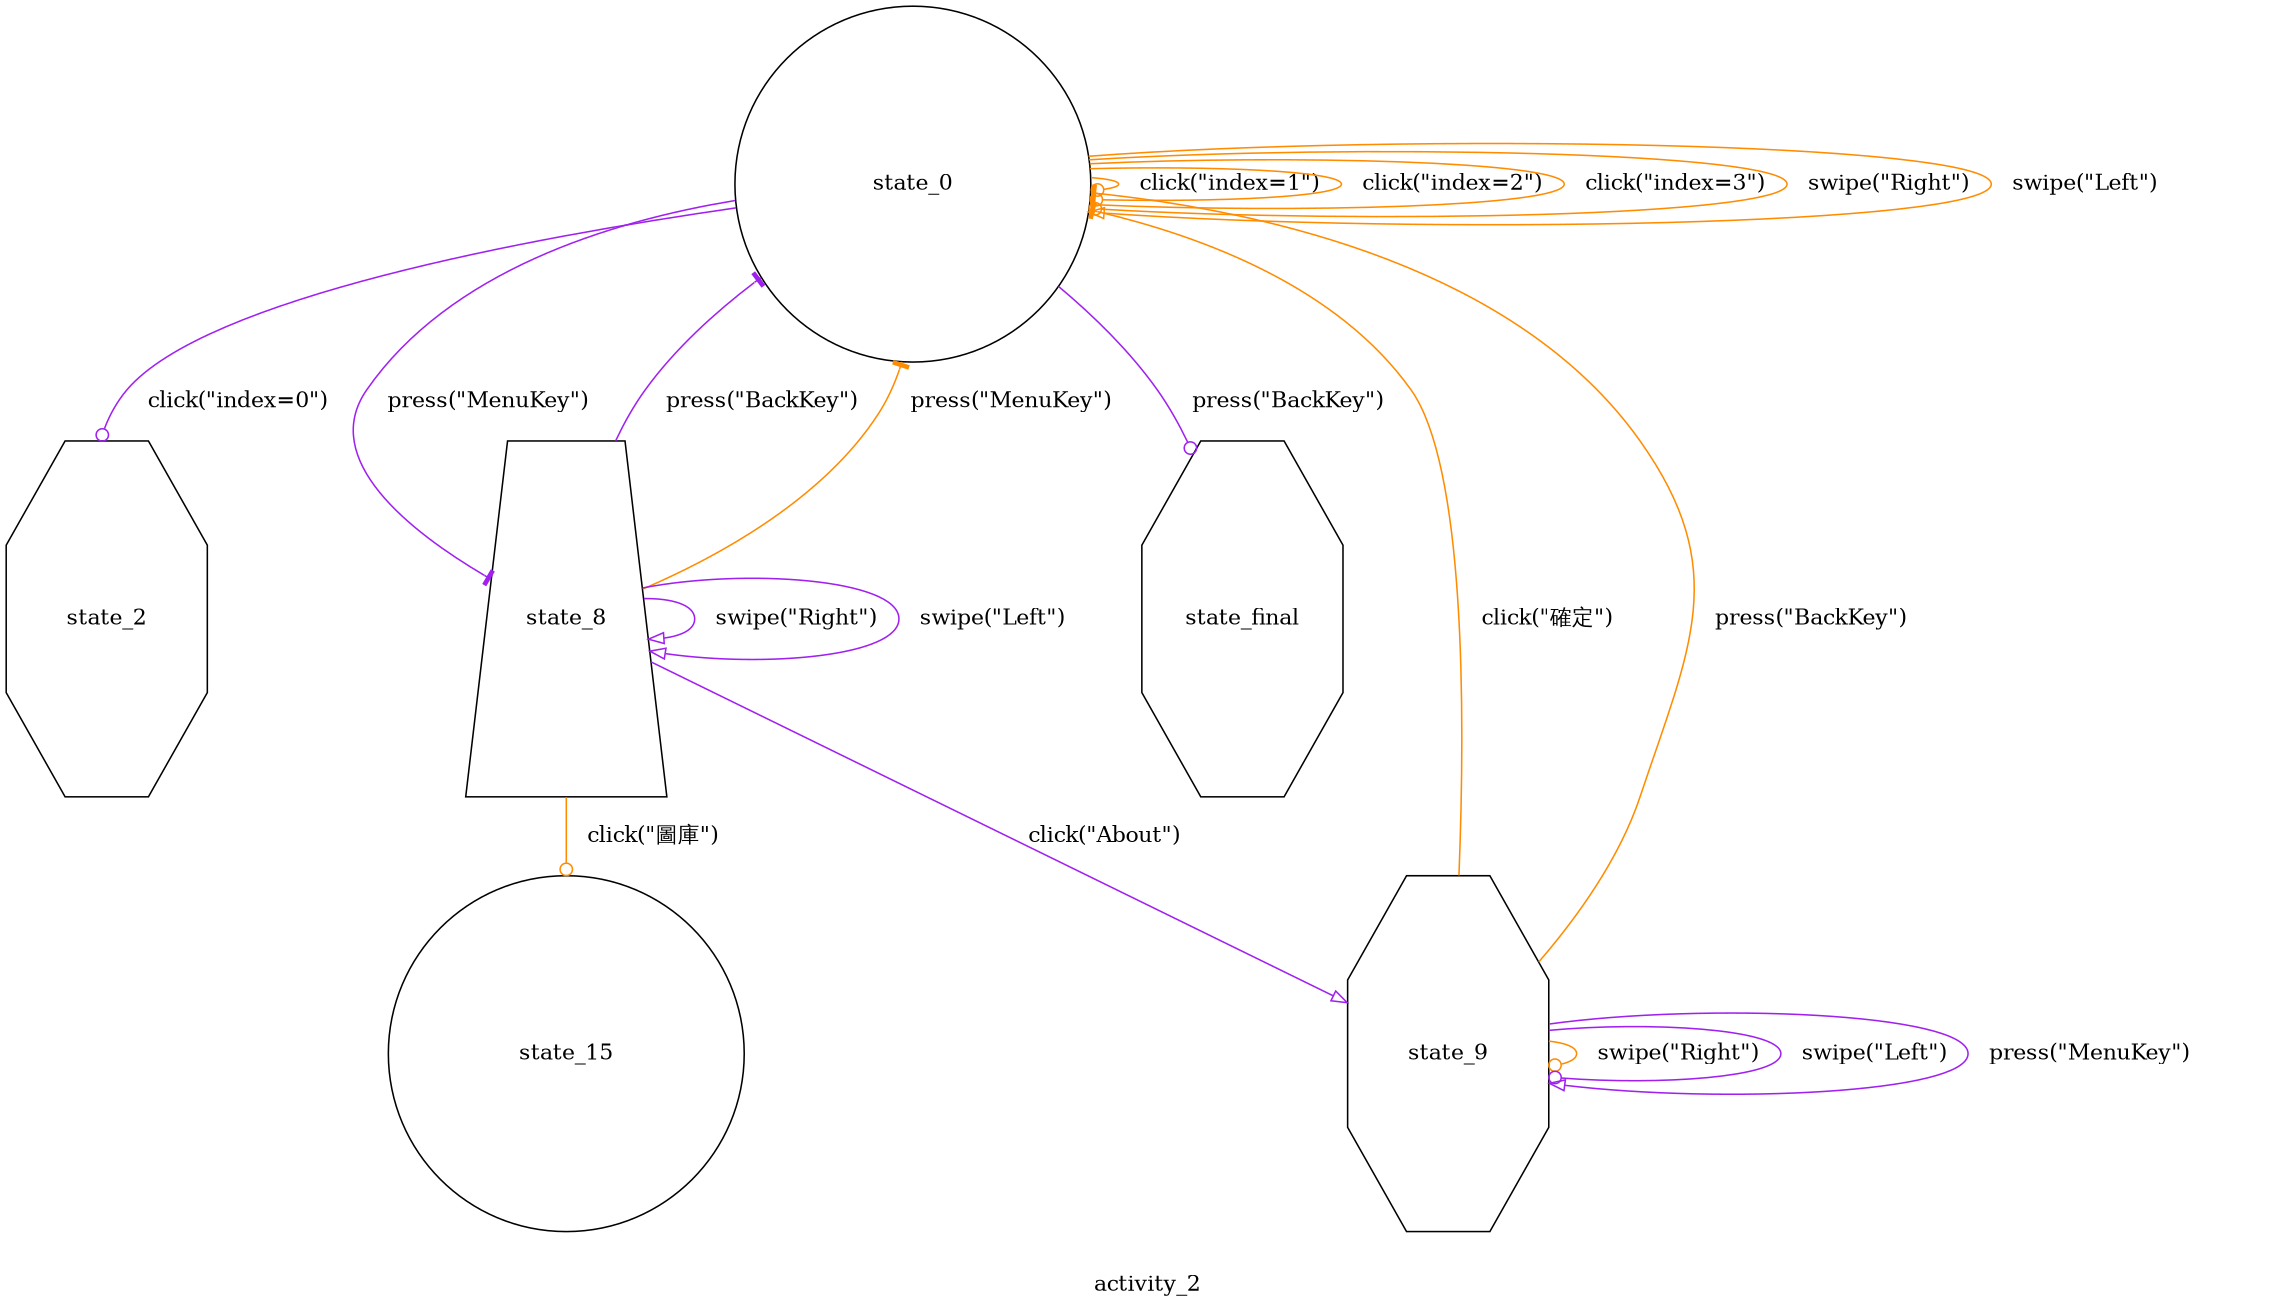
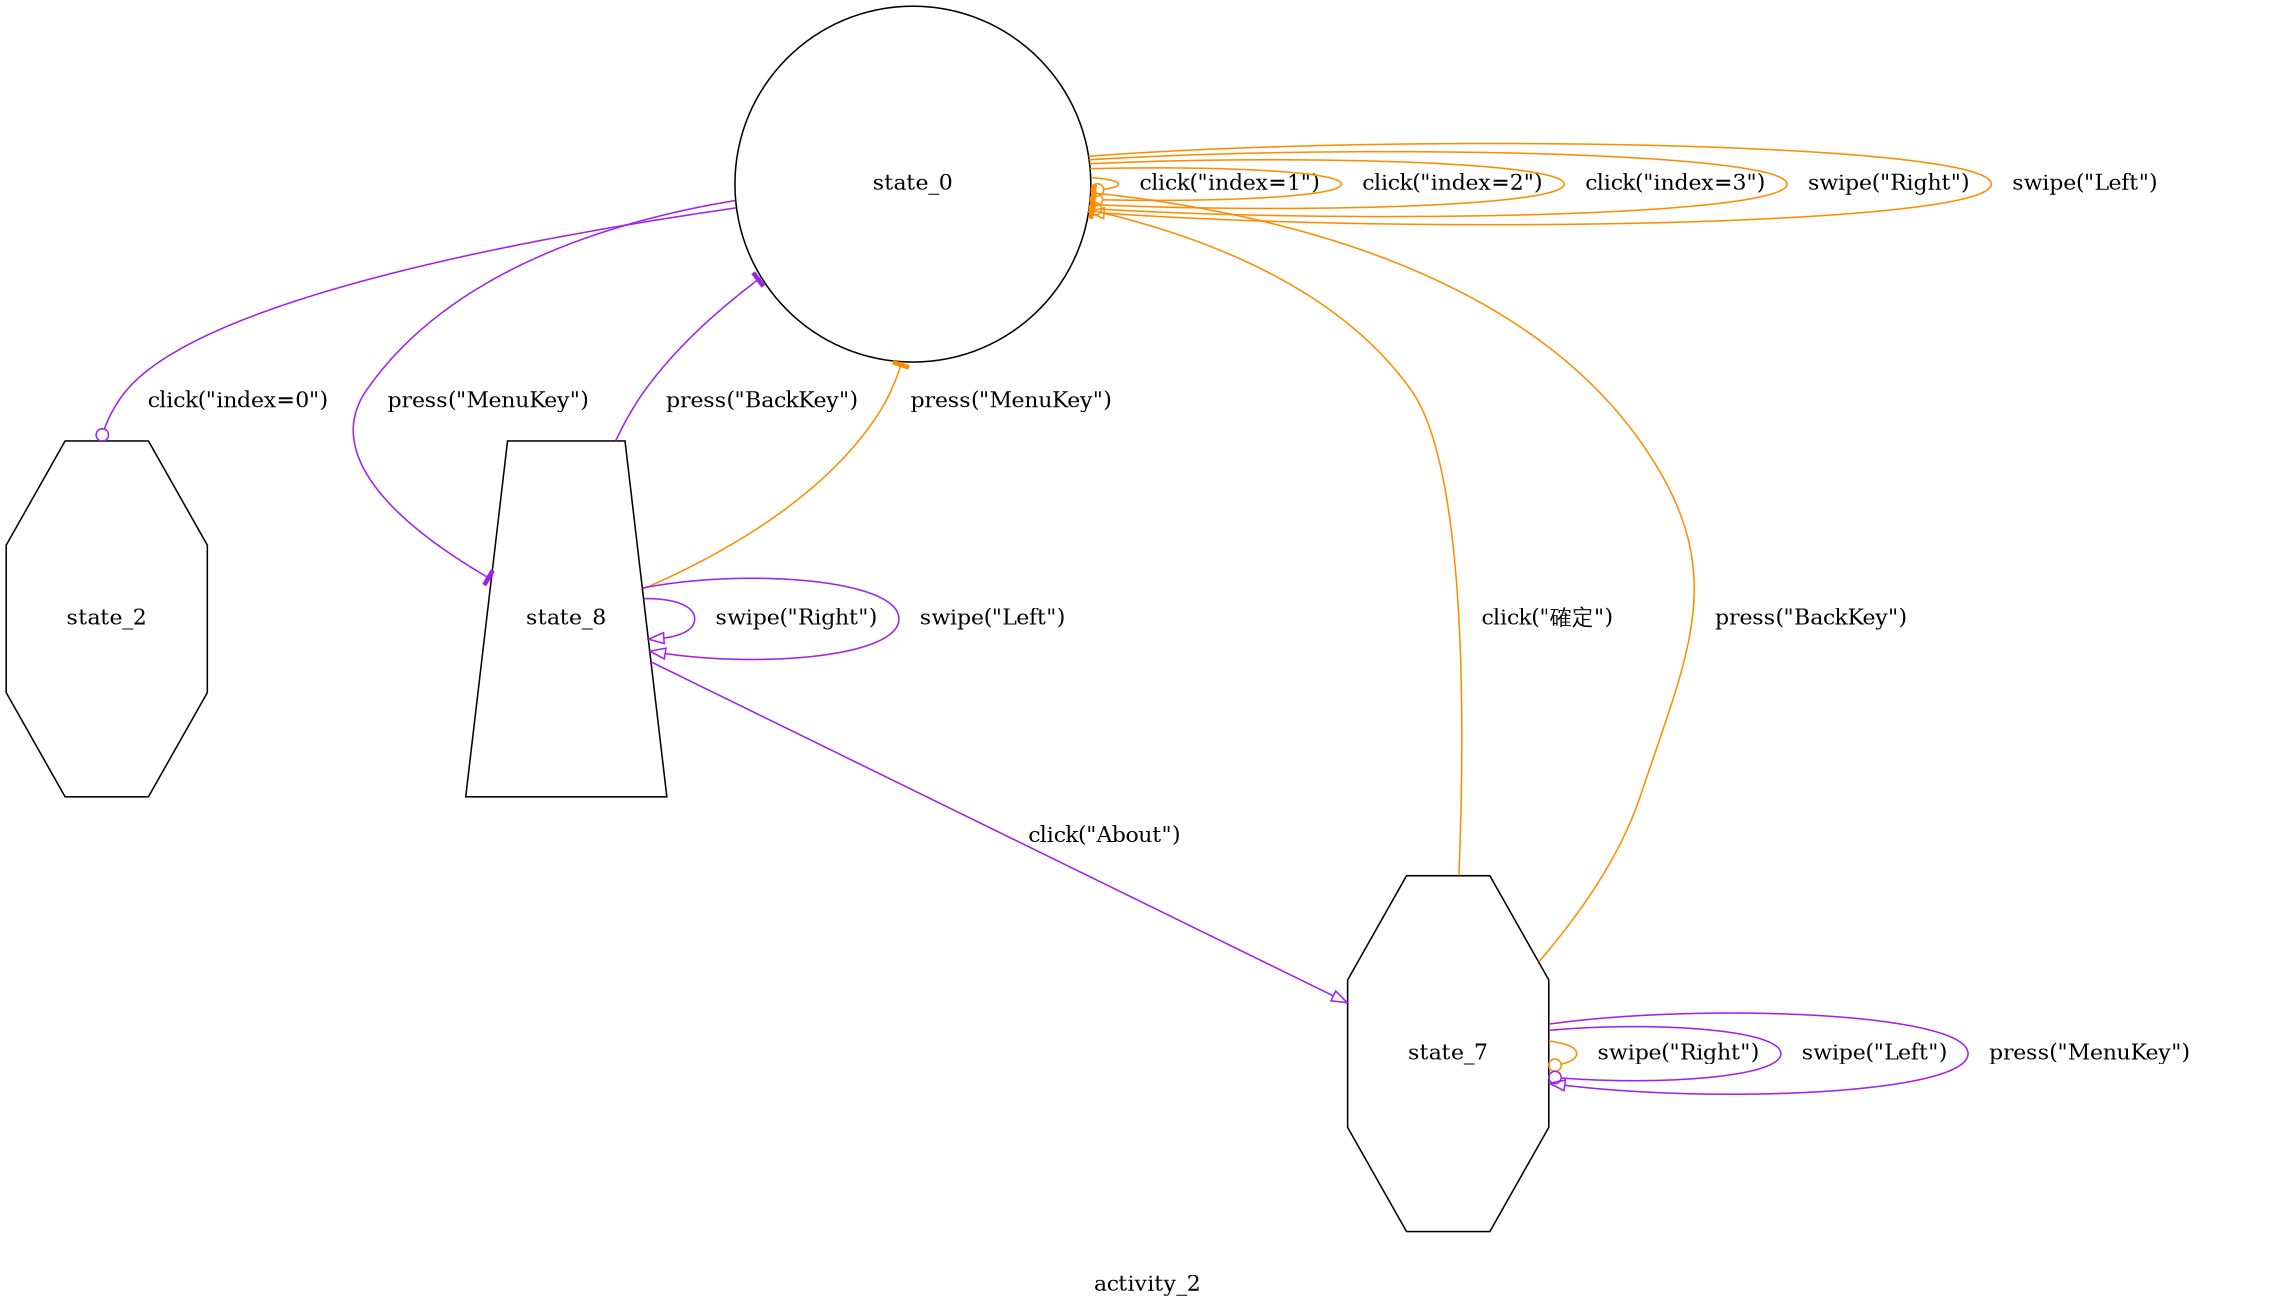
  digraph {
    color=red
    label="   activity_2   "
    node [fixedsize=true shape=octagon]
    edge [arrowhead=odot color=darkorange]
    state_0 [height=3.2 shape=circle width=1.8]
    state_8 [height=3.2 shape=trapezium width=1.8]
    n3 [height=3.2 label=state_2 width=1.8]
-   state_final [height=3.2 width=1.8]
-   state_9 [height=3.2 width=1.8]
-   state_15 [height=3.2 shape=circle width=1.8]
+   state_9 [height=3.2 width=1.8 label=state_7]
    state_0 -> state_0 [label="   click(\"index=1\")   "]
    state_0 -> state_0 [label="   click(\"index=2\")   "]
    state_0 -> state_0 [arrowhead=tee label="   click(\"index=3\")   "]
    state_0 -> state_0 [label="   swipe(\"Right\")   "]
    state_0 -> state_0 [arrowhead=onormal label="   swipe(\"Left\")   "]
    state_0 -> state_8 [arrowhead=tee color=purple label="   press(\"MenuKey\")   "]
    state_0 -> n3 [color=purple label="   click(\"index=0\")   "]
-   state_0 -> state_final [color=purple label="   press(\"BackKey\")   "]
    state_8 -> state_0 [arrowhead=tee color=purple label="   press(\"BackKey\")   "]
    state_8 -> state_0 [arrowhead=tee label="   press(\"MenuKey\")   "]
    state_8 -> state_8 [arrowhead=onormal color=purple label="   swipe(\"Right\")   "]
    state_8 -> state_8 [arrowhead=onormal color=purple label="   swipe(\"Left\")   "]
    state_8 -> state_9 [arrowhead=onormal color=purple label="   click(\"About\")   "]
-   state_8 -> state_15 [label="   click(\"圖庫\")   "]
    state_9 -> state_0 [arrowhead=tee label="   click(\"確定\")   "]
    state_9 -> state_0 [arrowhead=tee label="   press(\"BackKey\")   "]
    state_9 -> state_9 [label="   swipe(\"Right\")   "]
    state_9 -> state_9 [color=purple label="   swipe(\"Left\")   "]
    state_9 -> state_9 [arrowhead=onormal color=purple label="   press(\"MenuKey\")   "]
  }
